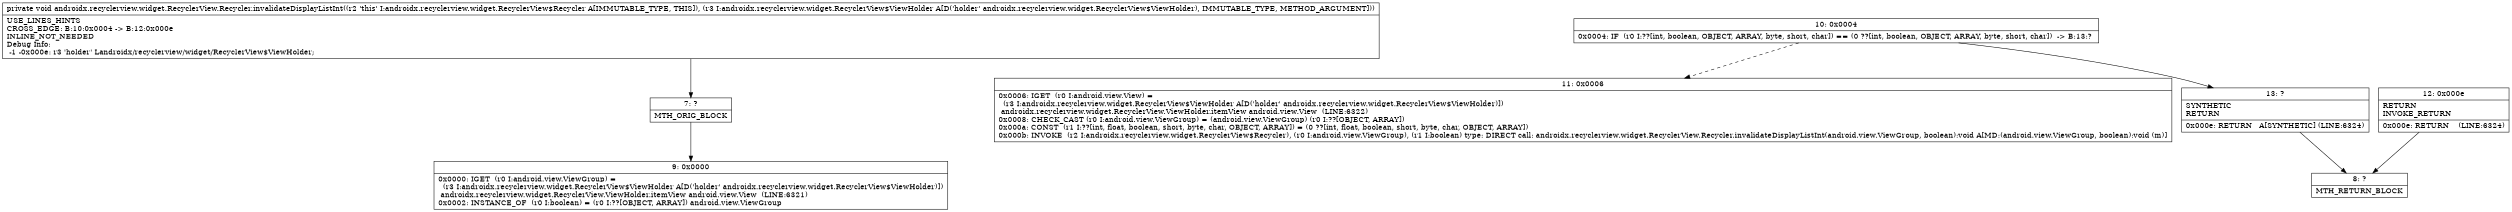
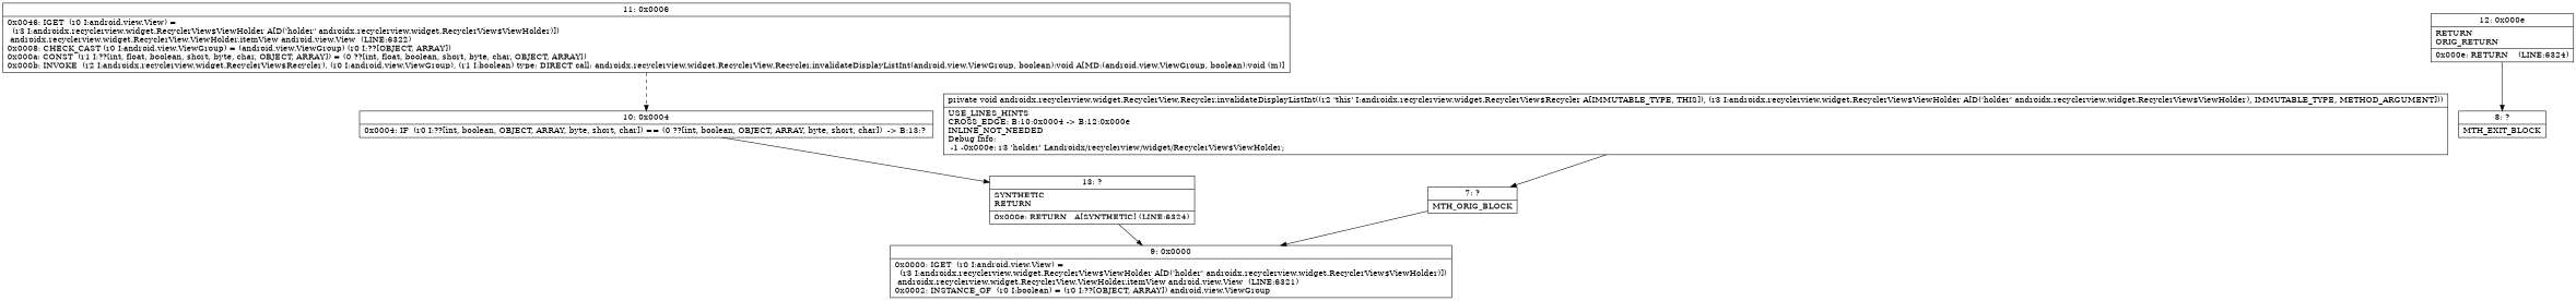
  digraph {
    node [shape=record]
    n1 [label="{7\:\ ?|MTH_ORIG_BLOCK\l}"]
-   n2 [label="{9\:\ 0x0000|0x0000: IGET  (r0 I:android.view.ViewGroup) = \l  (r3 I:androidx.recyclerview.widget.RecyclerView$ViewHolder A[D('holder' androidx.recyclerview.widget.RecyclerView$ViewHolder)])\l androidx.recyclerview.widget.RecyclerView.ViewHolder.itemView android.view.View  (LINE:6321)\l0x0002: INSTANCE_OF  (r0 I:boolean) = (r0 I:??[OBJECT, ARRAY]) android.view.ViewGroup \l}"]
+   n2 [label="{9\:\ 0x0000|0x0000: IGET  (r0 I:android.view.View) = \l  (r3 I:androidx.recyclerview.widget.RecyclerView$ViewHolder A[D('holder' androidx.recyclerview.widget.RecyclerView$ViewHolder)])\l androidx.recyclerview.widget.RecyclerView.ViewHolder.itemView android.view.View  (LINE:6321)\l0x0002: INSTANCE_OF  (r0 I:boolean) = (r0 I:??[OBJECT, ARRAY]) android.view.ViewGroup \l}"]
    n3 [label="{10\:\ 0x0004|0x0004: IF  (r0 I:??[int, boolean, OBJECT, ARRAY, byte, short, char]) == (0 ??[int, boolean, OBJECT, ARRAY, byte, short, char])  \-\> B:13:? \l}"]
-   n4 [label="{11\:\ 0x0006|0x0006: IGET  (r0 I:android.view.View) = \l  (r3 I:androidx.recyclerview.widget.RecyclerView$ViewHolder A[D('holder' androidx.recyclerview.widget.RecyclerView$ViewHolder)])\l androidx.recyclerview.widget.RecyclerView.ViewHolder.itemView android.view.View  (LINE:6322)\l0x0008: CHECK_CAST (r0 I:android.view.ViewGroup) = (android.view.ViewGroup) (r0 I:??[OBJECT, ARRAY]) \l0x000a: CONST  (r1 I:??[int, float, boolean, short, byte, char, OBJECT, ARRAY]) = (0 ??[int, float, boolean, short, byte, char, OBJECT, ARRAY]) \l0x000b: INVOKE  (r2 I:androidx.recyclerview.widget.RecyclerView$Recycler), (r0 I:android.view.ViewGroup), (r1 I:boolean) type: DIRECT call: androidx.recyclerview.widget.RecyclerView.Recycler.invalidateDisplayListInt(android.view.ViewGroup, boolean):void A[MD:(android.view.ViewGroup, boolean):void (m)]\l}"]
+   n4 [label="{11\:\ 0x0006|0x0046: IGET  (r0 I:android.view.View) = \l  (r3 I:androidx.recyclerview.widget.RecyclerView$ViewHolder A[D('holder' androidx.recyclerview.widget.RecyclerView$ViewHolder)])\l androidx.recyclerview.widget.RecyclerView.ViewHolder.itemView android.view.View  (LINE:6322)\l0x0008: CHECK_CAST (r0 I:android.view.ViewGroup) = (android.view.ViewGroup) (r0 I:??[OBJECT, ARRAY]) \l0x000a: CONST  (r1 I:??[int, float, boolean, short, byte, char, OBJECT, ARRAY]) = (0 ??[int, float, boolean, short, byte, char, OBJECT, ARRAY]) \l0x000b: INVOKE  (r2 I:androidx.recyclerview.widget.RecyclerView$Recycler), (r0 I:android.view.ViewGroup), (r1 I:boolean) type: DIRECT call: androidx.recyclerview.widget.RecyclerView.Recycler.invalidateDisplayListInt(android.view.ViewGroup, boolean):void A[MD:(android.view.ViewGroup, boolean):void (m)]\l}"]
    n5 [label="{13\:\ ?|SYNTHETIC\lRETURN\l|0x000e: RETURN   A[SYNTHETIC] (LINE:6324)\l}"]
-   n6 [label="{8\:\ ?|MTH_RETURN_BLOCK\l}"]
-   n7 [label="{12\:\ 0x000e|RETURN\lINVOKE_RETURN\l|0x000e: RETURN    (LINE:6324)\l}"]
+   n6 [label="{8\:\ ?|MTH_EXIT_BLOCK\l}"]
+   n7 [label="{12\:\ 0x000e|RETURN\lORIG_RETURN\l|0x000e: RETURN    (LINE:6324)\l}"]
    n8 [label="{private void androidx.recyclerview.widget.RecyclerView.Recycler.invalidateDisplayListInt((r2 'this' I:androidx.recyclerview.widget.RecyclerView$Recycler A[IMMUTABLE_TYPE, THIS]), (r3 I:androidx.recyclerview.widget.RecyclerView$ViewHolder A[D('holder' androidx.recyclerview.widget.RecyclerView$ViewHolder), IMMUTABLE_TYPE, METHOD_ARGUMENT]))  | USE_LINES_HINTS\lCROSS_EDGE: B:10:0x0004 \-\> B:12:0x000e\lINLINE_NOT_NEEDED\lDebug Info:\l  \-1 \-0x000e: r3 'holder' Landroidx\/recyclerview\/widget\/RecyclerView$ViewHolder;\l}"]
    n1 -> n2
-   n3 -> n4 [style=dashed]
+   n4 -> n3 [style=dashed]
    n3 -> n5
-   n5 -> n6
+   n5 -> n2
    n7 -> n6
    n8 -> n1
  }
